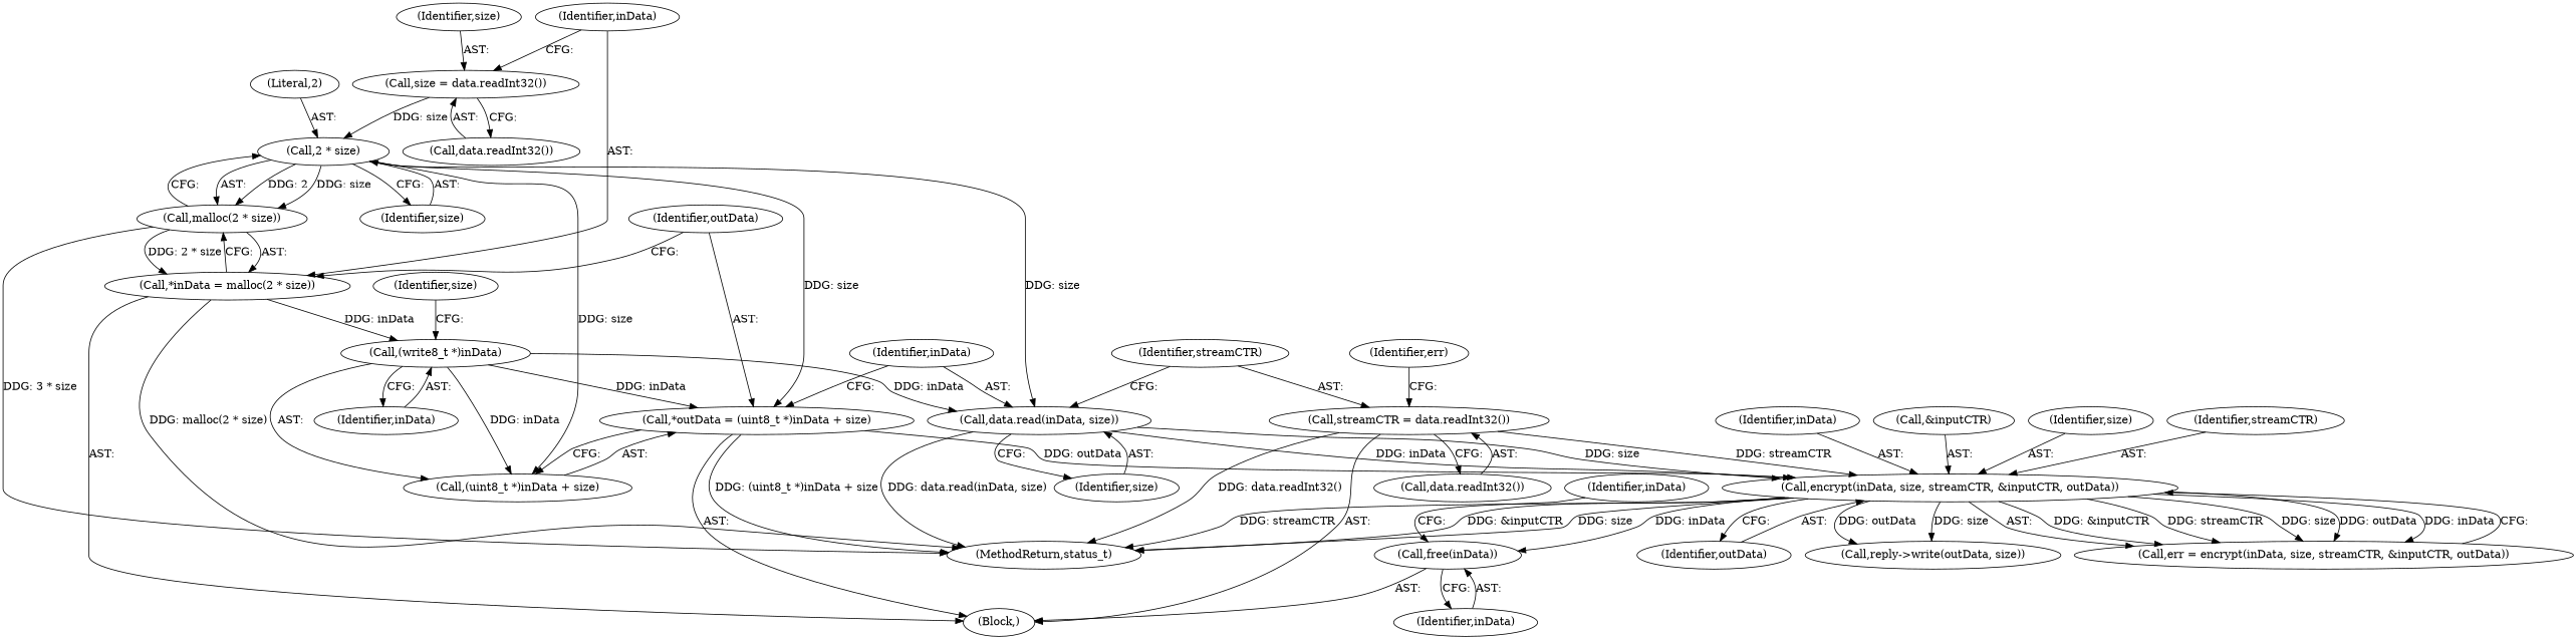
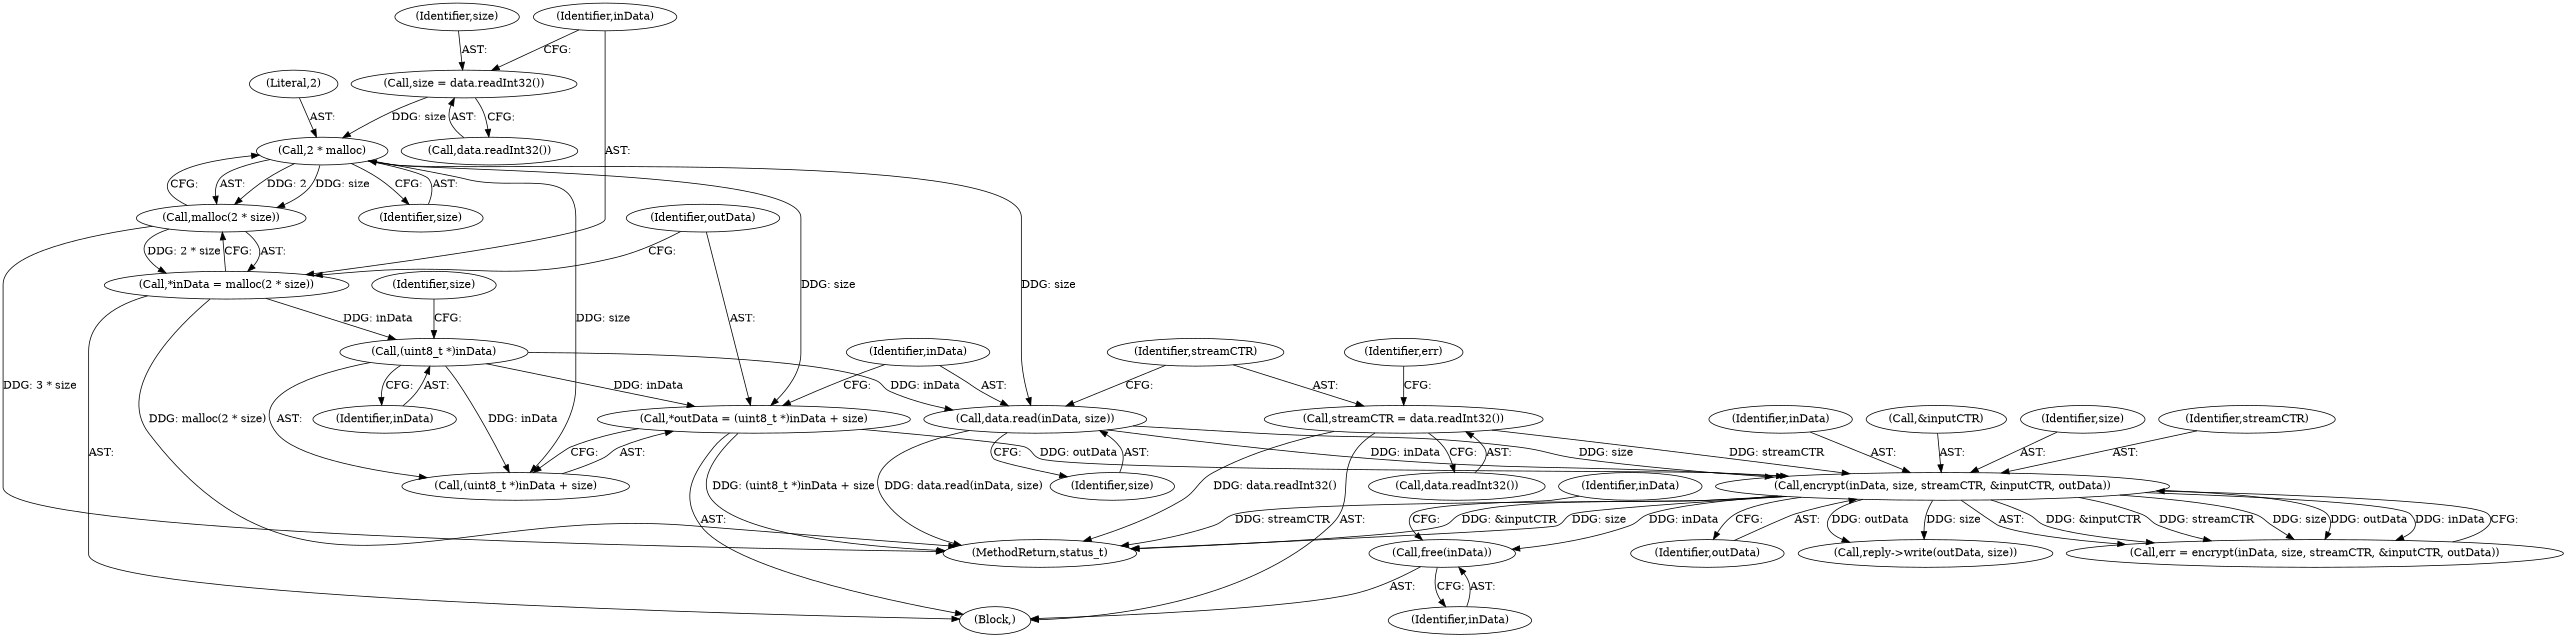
  digraph {
    n1 [label="(Call,free(inData))"]
    n2 [label="(Block,)"]
    n3 [label="(Identifier,inData)"]
    n4 [label="(Call,encrypt(inData, size, streamCTR, &inputCTR, outData))"]
    n5 [label="(Identifier,outData)"]
    n6 [label="(Call,reply->write(outData, size))"]
    n7 [label="(MethodReturn,status_t)"]
    n8 [label="(Call,err = encrypt(inData, size, streamCTR, &inputCTR, outData))"]
    n9 [label="(Call,data.read(inData, size))"]
    n10 [label="(Identifier,size)"]
-   n11 [label="(Call,(write8_t *)inData)"]
+   n11 [label="(Call,(uint8_t *)inData)"]
    n12 [label="(Call,*outData = (uint8_t *)inData + size)"]
    n13 [label="(Call,(uint8_t *)inData + size)"]
    n14 [label="(Identifier,inData)"]
    n15 [label="(Call,*inData = malloc(2 * size))"]
    n16 [label="(Call,malloc(2 * size))"]
-   n17 [label="(Call,2 * size)"]
+   n17 [label="(Call,2 * malloc)"]
    n18 [label="(Identifier,size)"]
    n19 [label="(Call,size = data.readInt32())"]
    n20 [label="(Call,data.readInt32())"]
    n21 [label="(Call,streamCTR = data.readInt32())"]
    n22 [label="(Call,data.readInt32())"]
    n23 [label="(Identifier,inData)"]
    n24 [label="(Literal,2)"]
    n25 [label="(Identifier,inData)"]
    n26 [label="(Identifier,size)"]
    n27 [label="(Identifier,outData)"]
    n28 [label="(Identifier,inData)"]
    n29 [label="(Call,&inputCTR)"]
    n30 [label="(Identifier,err)"]
    n31 [label="(Identifier,size)"]
    n32 [label="(Identifier,inData)"]
    n33 [label="(Identifier,size)"]
    n34 [label="(Identifier,streamCTR)"]
    n35 [label="(Identifier,streamCTR)"]
    n1 -> n2 [label="AST: "]
    n1 -> n3 [label="CFG: "]
    n3 -> n1 [label="AST: "]
    n4 -> n1 [label="DDG: inData"]
    n4 -> n5 [label="CFG: "]
    n4 -> n6 [label="DDG: outData"]
    n4 -> n6 [label="DDG: size"]
    n4 -> n7 [label="DDG: streamCTR"]
    n4 -> n7 [label="DDG: &inputCTR"]
    n4 -> n7 [label="DDG: size"]
    n4 -> n8 [label="AST: "]
    n4 -> n8 [label="DDG: &inputCTR"]
    n4 -> n8 [label="DDG: streamCTR"]
    n4 -> n8 [label="DDG: size"]
    n4 -> n8 [label="DDG: outData"]
    n4 -> n8 [label="DDG: inData"]
    n5 -> n4 [label="AST: "]
    n8 -> n4 [label="CFG: "]
    n9 -> n4 [label="DDG: inData"]
    n9 -> n4 [label="DDG: size"]
    n9 -> n7 [label="DDG: data.read(inData, size)"]
    n9 -> n10 [label="CFG: "]
    n10 -> n9 [label="AST: "]
    n11 -> n9 [label="DDG: inData"]
    n11 -> n12 [label="DDG: inData"]
    n11 -> n13 [label="AST: "]
    n11 -> n13 [label="DDG: inData"]
    n11 -> n14 [label="CFG: "]
    n12 -> n2 [label="AST: "]
    n12 -> n4 [label="DDG: outData"]
    n12 -> n7 [label="DDG: (uint8_t *)inData + size"]
    n12 -> n13 [label="CFG: "]
    n13 -> n12 [label="AST: "]
    n14 -> n11 [label="AST: "]
    n15 -> n2 [label="AST: "]
    n15 -> n7 [label="DDG: malloc(2 * size)"]
    n15 -> n11 [label="DDG: inData"]
    n15 -> n16 [label="CFG: "]
    n16 -> n7 [label="DDG: 3 * size"]
    n16 -> n15 [label="AST: "]
    n16 -> n15 [label="DDG: 2 * size"]
    n16 -> n17 [label="CFG: "]
    n17 -> n9 [label="DDG: size"]
    n17 -> n12 [label="DDG: size"]
    n17 -> n13 [label="DDG: size"]
    n17 -> n16 [label="AST: "]
    n17 -> n16 [label="DDG: 2"]
    n17 -> n16 [label="DDG: size"]
    n17 -> n18 [label="CFG: "]
    n18 -> n17 [label="AST: "]
    n19 -> n17 [label="DDG: size"]
    n19 -> n20 [label="CFG: "]
    n20 -> n19 [label="AST: "]
    n21 -> n2 [label="AST: "]
    n21 -> n4 [label="DDG: streamCTR"]
    n21 -> n7 [label="DDG: data.readInt32()"]
    n21 -> n22 [label="CFG: "]
    n22 -> n21 [label="AST: "]
    n23 -> n4 [label="AST: "]
    n24 -> n17 [label="AST: "]
    n25 -> n1 [label="CFG: "]
    n26 -> n11 [label="CFG: "]
    n27 -> n12 [label="AST: "]
    n27 -> n15 [label="CFG: "]
    n28 -> n9 [label="AST: "]
    n28 -> n12 [label="CFG: "]
    n29 -> n4 [label="AST: "]
    n30 -> n21 [label="CFG: "]
    n31 -> n4 [label="AST: "]
    n32 -> n15 [label="AST: "]
    n32 -> n19 [label="CFG: "]
    n33 -> n19 [label="AST: "]
    n34 -> n4 [label="AST: "]
    n35 -> n9 [label="CFG: "]
    n35 -> n21 [label="AST: "]
  }
